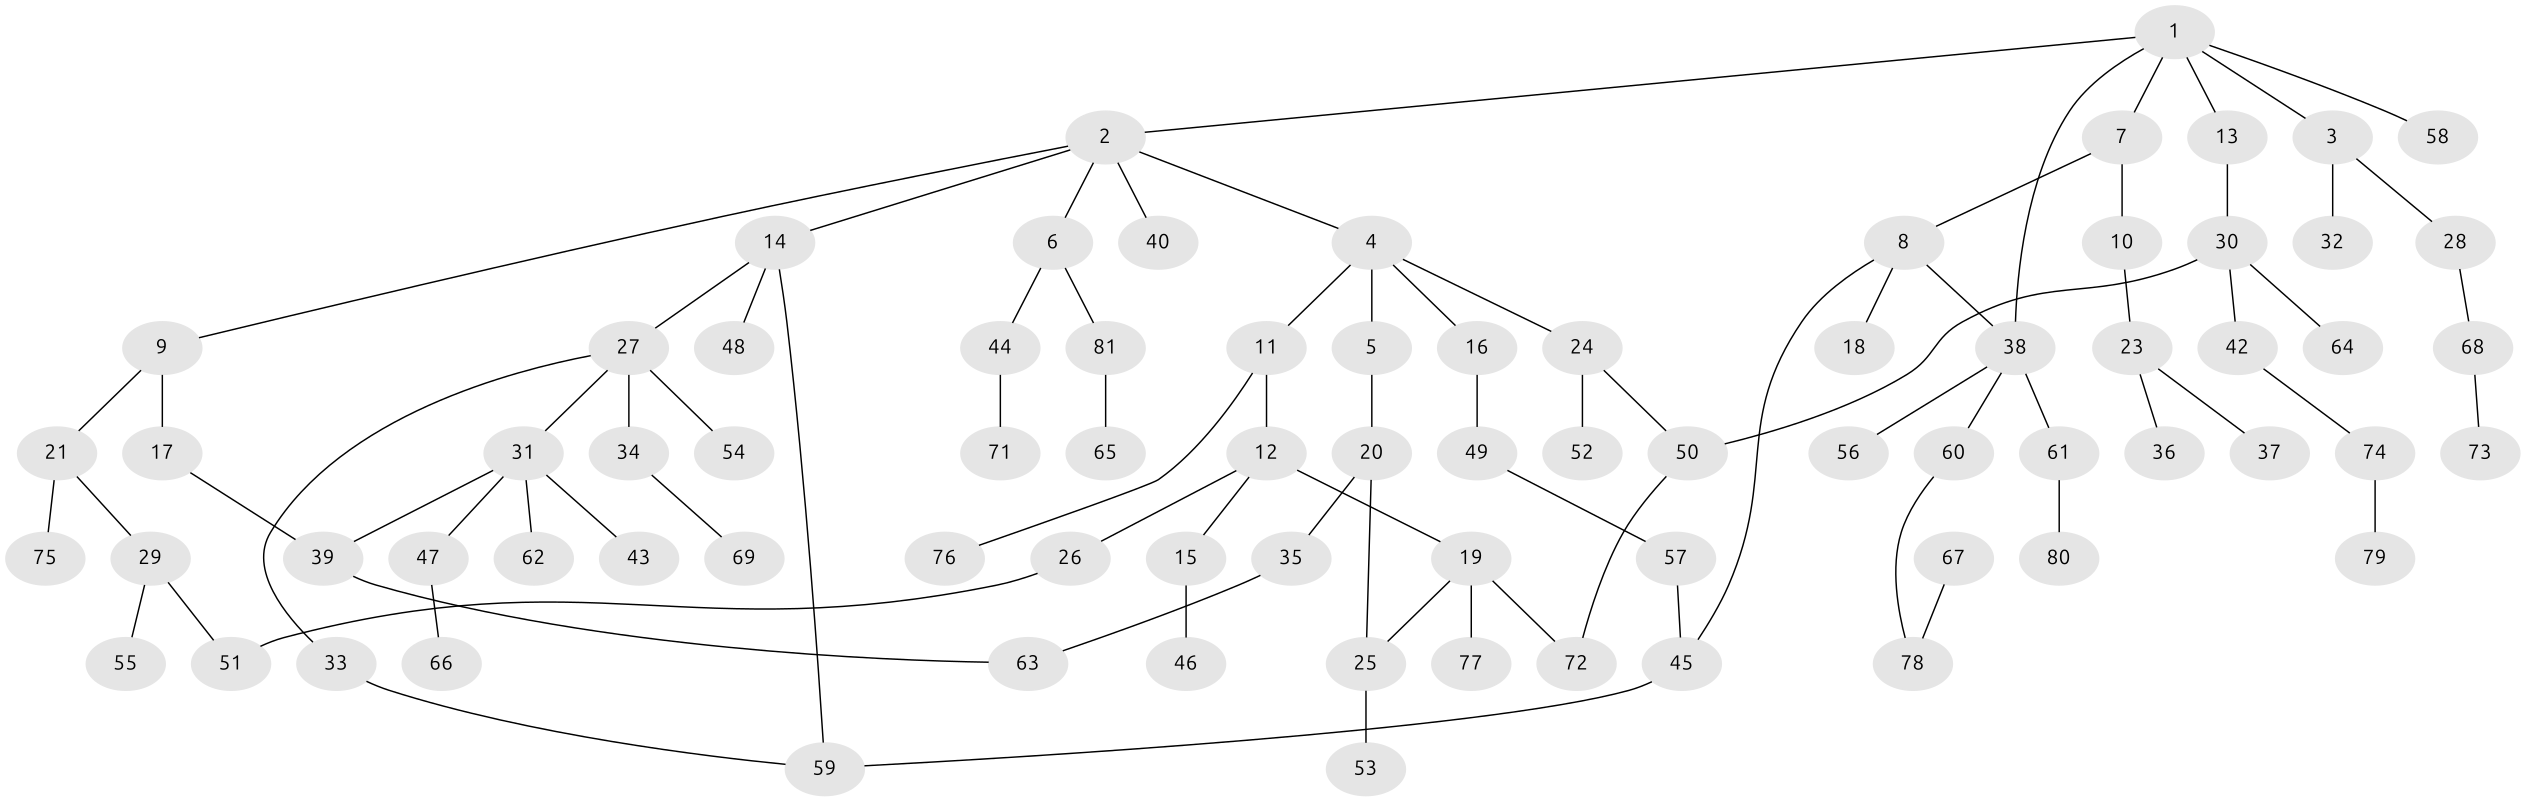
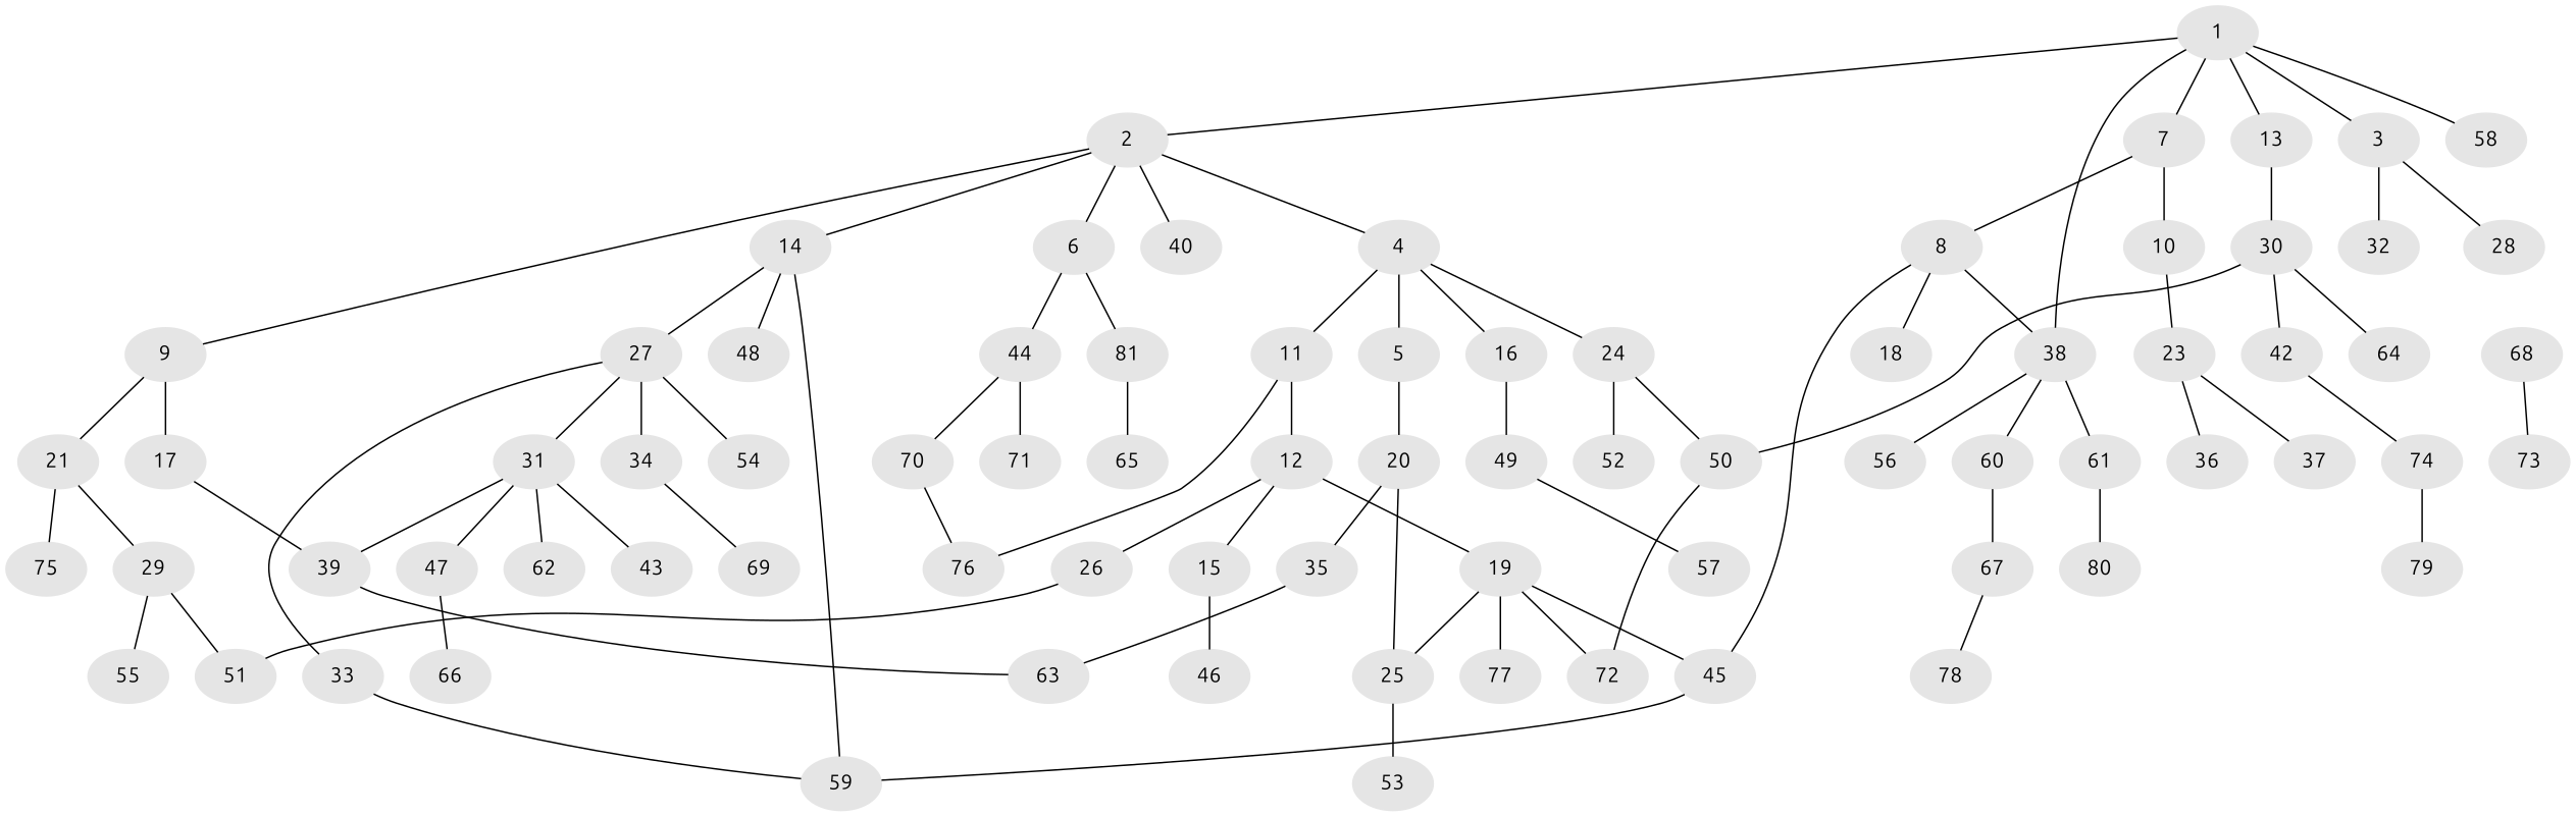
  graph {
    fontname=Ubuntu
    node [color=gray90 fontname=Ubuntu style=filled]
    edge [fontname=Ubuntu]
    1
    2
    3
    7
    13
    38
    58
    4
    6
    9
    14
    40
    28
    32
    8
    10
    30
    56
    60
    61
    5
    11
    16
    24
    n25 [label=81]
    44
    17
    21
    27
    48
    59
    68
    20
    12
    76
    49
    50
    52
    25
    35
    65
+   70
    71
    18
    45
    23
    39
    29
    75
    36
    37
    15
    19
    26
    46
    72
    77
    51
    42
    64
    31
    33
    34
    54
    57
    63
    53
    55
    43
    47
    62
    69
    73
    74
    66
    67
    80
    79
    78
    1 -- 2
    1 -- 3
    1 -- 7
    1 -- 13
    1 -- 38
    1 -- 58
    2 -- 4
    2 -- 6
    2 -- 9
    2 -- 14
    2 -- 40
    3 -- 28
    3 -- 32
    7 -- 8
    7 -- 10
    13 -- 30
    38 -- 56
    38 -- 60
    38 -- 61
    4 -- 5
    4 -- 11
    4 -- 16
    4 -- 24
    6 -- n25
    6 -- 44
    9 -- 17
    9 -- 21
    14 -- 27
    14 -- 48
    14 -- 59
-   28 -- 68
    8 -- 38
    8 -- 18
    8 -- 45
    10 -- 23
    30 -- 50
    30 -- 42
    30 -- 64
-   60 -- 78
+   60 -- 67
    61 -- 80
    5 -- 20
    11 -- 12
    11 -- 76
    16 -- 49
    24 -- 50
    24 -- 52
    n25 -- 65
+   44 -- 70
    44 -- 71
    17 -- 39
    21 -- 29
    21 -- 75
    27 -- 31
    27 -- 33
    27 -- 34
    27 -- 54
    68 -- 73
    20 -- 25
    20 -- 35
    12 -- 15
    12 -- 19
    12 -- 26
    49 -- 57
    50 -- 72
    25 -- 53
    35 -- 63
+   70 -- 76
    45 -- 59
    23 -- 36
    23 -- 37
    39 -- 63
    29 -- 51
    29 -- 55
    15 -- 46
    19 -- 25
-   57 -- 45
+   19 -- 45
    19 -- 72
    19 -- 77
    26 -- 51
    42 -- 74
    31 -- 39
    31 -- 43
    31 -- 47
    31 -- 62
    33 -- 59
    34 -- 69
    47 -- 66
    74 -- 79
    67 -- 78
  }
